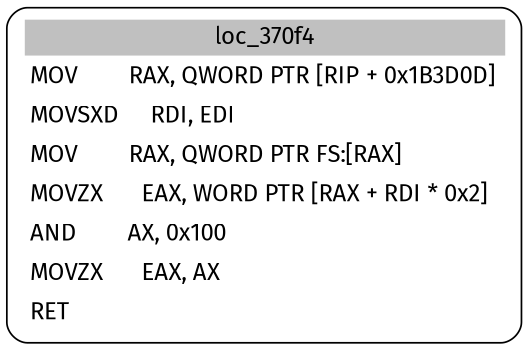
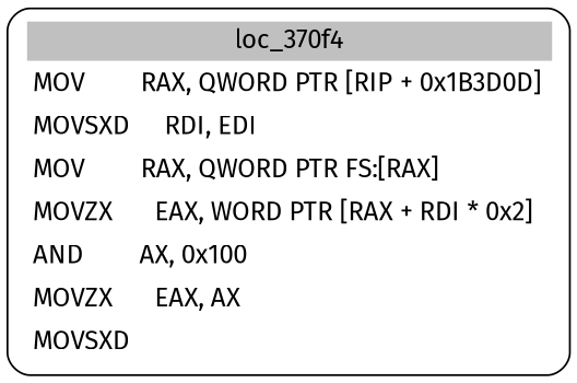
  digraph {
    fontname="Fira Sans"
-   n1 [fontname="Fira Sans" label=<<table border="0" cellborder="0" cellpadding="3"><tr><td align="center" colspan="2" bgcolor="grey">loc_370f4</td></tr><tr><td align="left">MOV        RAX, QWORD PTR [RIP + 0x1B3D0D]</td></tr><tr><td align="left">MOVSXD     RDI, EDI</td></tr><tr><td align="left">MOV        RAX, QWORD PTR FS:[RAX]</td></tr><tr><td align="left">MOVZX      EAX, WORD PTR [RAX + RDI * 0x2]</td></tr><tr><td align="left">AND        AX, 0x100</td></tr><tr><td align="left">MOVZX      EAX, AX</td></tr><tr><td align="left">RET        </td></tr></table>> shape=Mrecord]
+   n1 [fontname="Fira Sans" label=<<table border="0" cellborder="0" cellpadding="3"><tr><td align="center" colspan="2" bgcolor="grey">loc_370f4</td></tr><tr><td align="left">MOV        RAX, QWORD PTR [RIP + 0x1B3D0D]</td></tr><tr><td align="left">MOVSXD     RDI, EDI</td></tr><tr><td align="left">MOV        RAX, QWORD PTR FS:[RAX]</td></tr><tr><td align="left">MOVZX      EAX, WORD PTR [RAX + RDI * 0x2]</td></tr><tr><td align="left">AND        AX, 0x100</td></tr><tr><td align="left">MOVZX      EAX, AX</td></tr><tr><td align="left">MOVSXD        </td></tr></table>> shape=Mrecord]
  }
